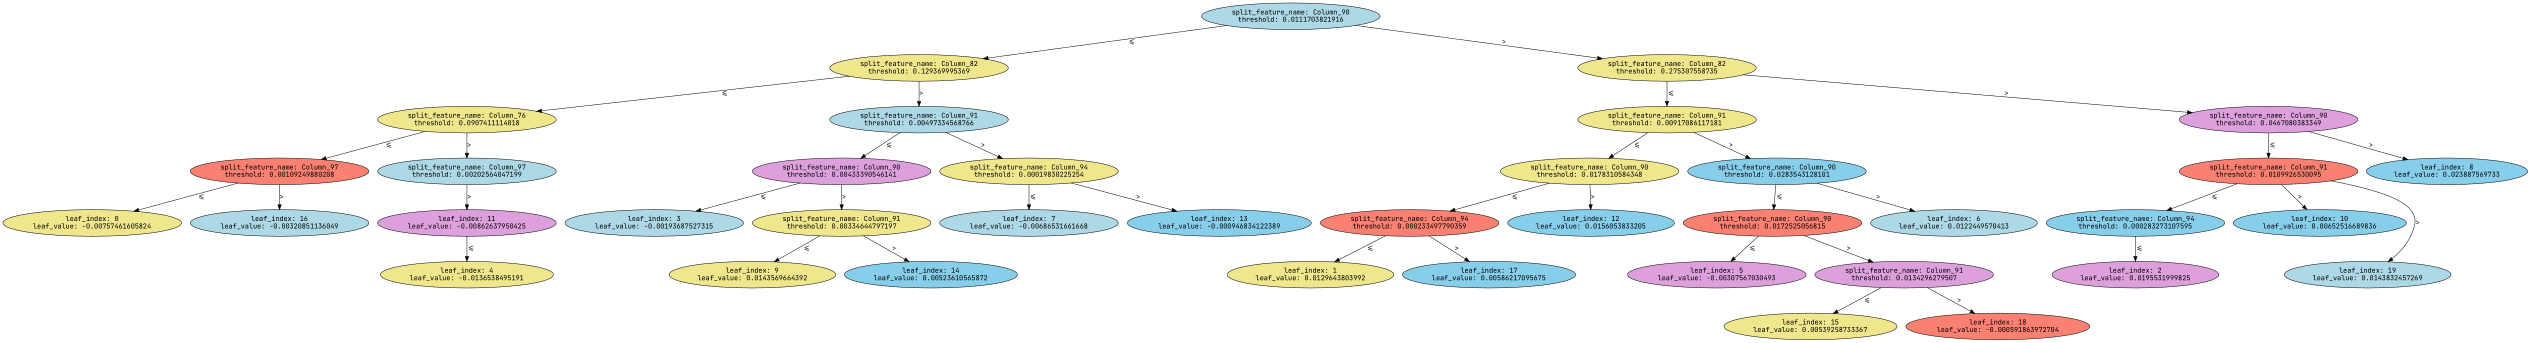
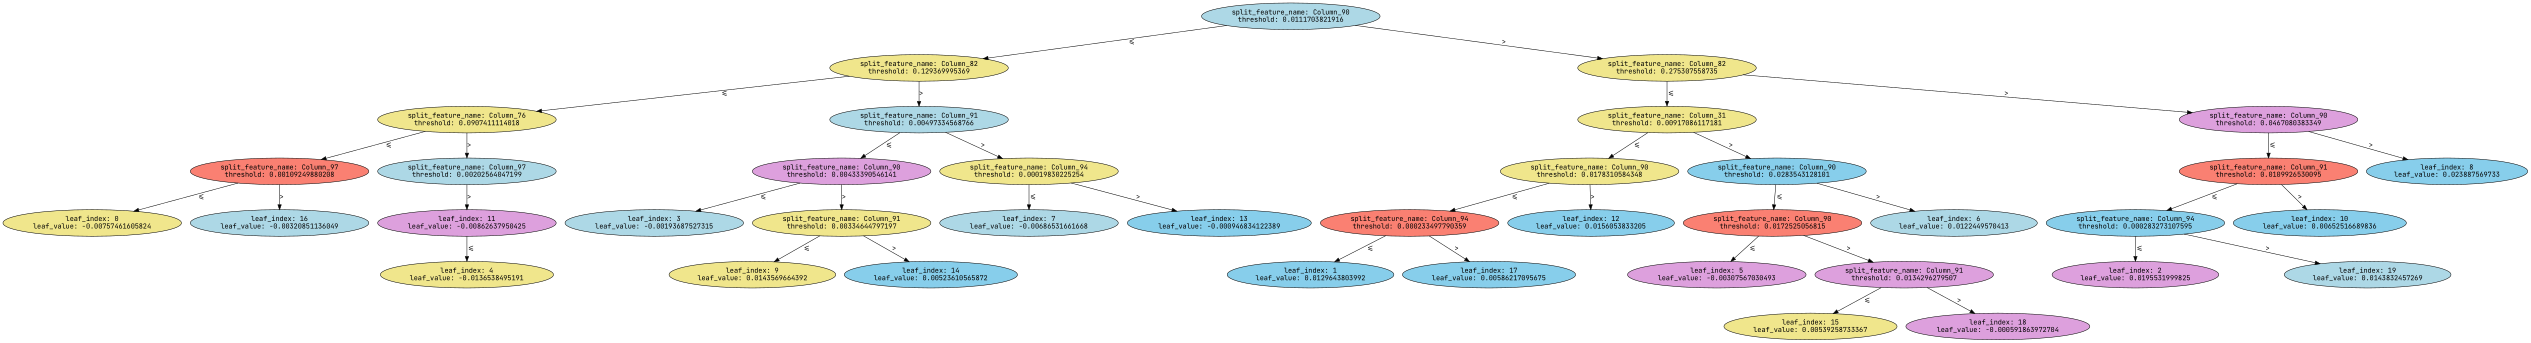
  digraph {
    fontname="JetBrains Mono"
    node [fillcolor=khaki fontname="JetBrains Mono" style=filled]
    edge [fontname="JetBrains Mono"]
    n1 [fillcolor=lightblue label="split_feature_name: Column_90\nthreshold: 0.0111703821916"]
    n2 [label="split_feature_name: Column_82\nthreshold: 0.129369995369"]
    n3 [label="split_feature_name: Column_82\nthreshold: 0.275307558735"]
    n4 [label="split_feature_name: Column_76\nthreshold: 0.0907411114018"]
    n5 [fillcolor=lightblue label="split_feature_name: Column_91\nthreshold: 0.00497334568766"]
-   n6 [label="split_feature_name: Column_91\nthreshold: 0.00917086117181"]
+   n6 [label="split_feature_name: Column_31\nthreshold: 0.00917086117181"]
    n7 [fillcolor=plum label="split_feature_name: Column_90\nthreshold: 0.0467080383349"]
    n8 [fillcolor=salmon label="split_feature_name: Column_97\nthreshold: 0.00109249880208"]
    n9 [fillcolor=lightblue label="split_feature_name: Column_97\nthreshold: 0.00202564047199"]
    n10 [fillcolor=plum label="split_feature_name: Column_90\nthreshold: 0.00433390546141"]
    n11 [label="split_feature_name: Column_94\nthreshold: 0.00019830225254"]
    n12 [label="leaf_index: 0\nleaf_value: -0.00757461605824"]
    n13 [fillcolor=lightblue label="leaf_index: 16\nleaf_value: -0.00320851136049"]
    n14 [fillcolor=plum label="leaf_index: 11\nleaf_value: -0.00862637950425"]
    n15 [label="leaf_index: 4\nleaf_value: -0.0136538495191"]
    n16 [fillcolor=lightblue label="leaf_index: 3\nleaf_value: -0.00193687527315"]
    n17 [label="split_feature_name: Column_91\nthreshold: 0.00334644797197"]
    n18 [fillcolor=lightblue label="leaf_index: 7\nleaf_value: -0.00686531661668"]
    n19 [fillcolor=skyblue label="leaf_index: 13\nleaf_value: -0.000946834122389"]
    n20 [label="leaf_index: 9\nleaf_value: 0.0143569664392"]
    n21 [fillcolor=skyblue label="leaf_index: 14\nleaf_value: 0.00523610565872"]
    n22 [label="split_feature_name: Column_90\nthreshold: 0.0178310584348"]
    n23 [fillcolor=skyblue label="split_feature_name: Column_90\nthreshold: 0.0283543128101"]
    n24 [fillcolor=salmon label="split_feature_name: Column_91\nthreshold: 0.0109926530095"]
    n25 [fillcolor=skyblue label="leaf_index: 8\nleaf_value: 0.023887569733"]
    n26 [fillcolor=salmon label="split_feature_name: Column_94\nthreshold: 0.000233497790359"]
    n27 [fillcolor=skyblue label="leaf_index: 12\nleaf_value: 0.0156053833205"]
    n28 [fillcolor=salmon label="split_feature_name: Column_90\nthreshold: 0.0172525056815"]
    n29 [fillcolor=lightblue label="leaf_index: 6\nleaf_value: 0.0122449570413"]
-   n30 [label="leaf_index: 1\nleaf_value: 0.0129643803992"]
+   n30 [fillcolor=skyblue label="leaf_index: 1\nleaf_value: 0.0129643803992"]
    n31 [fillcolor=skyblue label="leaf_index: 17\nleaf_value: 0.00586217095675"]
    n32 [fillcolor=plum label="leaf_index: 5\nleaf_value: -0.00307567030493"]
    n33 [fillcolor=plum label="split_feature_name: Column_91\nthreshold: 0.0134296279507"]
    n34 [label="leaf_index: 15\nleaf_value: 0.00539258733367"]
-   n35 [fillcolor=salmon label="leaf_index: 18\nleaf_value: -0.000591863972704"]
+   n35 [fillcolor=plum label="leaf_index: 18\nleaf_value: -0.000591863972704"]
    n36 [fillcolor=skyblue label="split_feature_name: Column_94\nthreshold: 0.000283273107595"]
    n37 [fillcolor=skyblue label="leaf_index: 10\nleaf_value: 0.00652516689836"]
    n38 [fillcolor=plum label="leaf_index: 2\nleaf_value: 0.0195531999825"]
    n39 [fillcolor=lightblue label="leaf_index: 19\nleaf_value: 0.0143832457269"]
    n1 -> n2 [label="<="]
    n1 -> n3 [label=">"]
    n2 -> n4 [label="<="]
    n2 -> n5 [label=">"]
    n3 -> n6 [label="<="]
    n3 -> n7 [label=">"]
    n4 -> n8 [label="<="]
    n4 -> n9 [label=">"]
    n5 -> n10 [label="<="]
    n5 -> n11 [label=">"]
    n6 -> n22 [label="<="]
    n6 -> n23 [label=">"]
    n7 -> n24 [label="<="]
    n7 -> n25 [label=">"]
    n8 -> n12 [label="<="]
    n8 -> n13 [label=">"]
    n9 -> n14 [label=">"]
    n10 -> n16 [label="<="]
    n10 -> n17 [label=">"]
    n11 -> n18 [label="<="]
    n11 -> n19 [label=">"]
    n14 -> n15 [label="<="]
    n17 -> n20 [label="<="]
    n17 -> n21 [label=">"]
    n22 -> n26 [label="<="]
    n22 -> n27 [label=">"]
    n23 -> n28 [label="<="]
    n23 -> n29 [label=">"]
    n24 -> n36 [label="<="]
    n24 -> n37 [label=">"]
    n26 -> n30 [label="<="]
    n26 -> n31 [label=">"]
    n28 -> n32 [label="<="]
    n28 -> n33 [label=">"]
    n33 -> n34 [label="<="]
    n33 -> n35 [label=">"]
    n36 -> n38 [label="<="]
-   n24 -> n39 [label=">"]
+   n36 -> n39 [label=">"]
  }
